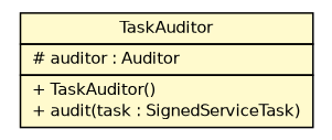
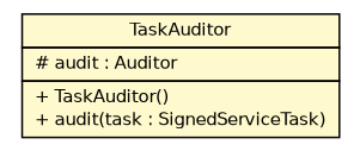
  digraph {
    nodesep=0.25
    ranksep=0.5
-   n1 [fontcolor=black fontname=Helvetica fontsize=10.0 label=<<table title="sorcer.security.sign.TaskAuditor" border="0" cellborder="1" cellspacing="0" cellpadding="2" port="p" bgcolor="lemonChiffon" href="./TaskAuditor.html"> 		<tr><td><table border="0" cellspacing="0" cellpadding="1"> <tr><td align="center" balign="center"> TaskAuditor </td></tr> 		</table></td></tr> 		<tr><td><table border="0" cellspacing="0" cellpadding="1"> <tr><td align="left" balign="left"> # auditor : Auditor </td></tr> 		</table></td></tr> 		<tr><td><table border="0" cellspacing="0" cellpadding="1"> <tr><td align="left" balign="left"> + TaskAuditor() </td></tr> <tr><td align="left" balign="left"> + audit(task : SignedServiceTask) </td></tr> 		</table></td></tr> 		</table>> shape=plaintext]
+   n1 [fontcolor=black fontname=Helvetica fontsize=10.0 label=<<table title="sorcer.security.sign.TaskAuditor" border="0" cellborder="1" cellspacing="0" cellpadding="2" port="p" bgcolor="lemonChiffon" href="./TaskAuditor.html"> 		<tr><td><table border="0" cellspacing="0" cellpadding="1"> <tr><td align="center" balign="center"> TaskAuditor </td></tr> 		</table></td></tr> 		<tr><td><table border="0" cellspacing="0" cellpadding="1"> <tr><td align="left" balign="left"> # audit : Auditor </td></tr> 		</table></td></tr> 		<tr><td><table border="0" cellspacing="0" cellpadding="1"> <tr><td align="left" balign="left"> + TaskAuditor() </td></tr> <tr><td align="left" balign="left"> + audit(task : SignedServiceTask) </td></tr> 		</table></td></tr> 		</table>> shape=plaintext]
  }
